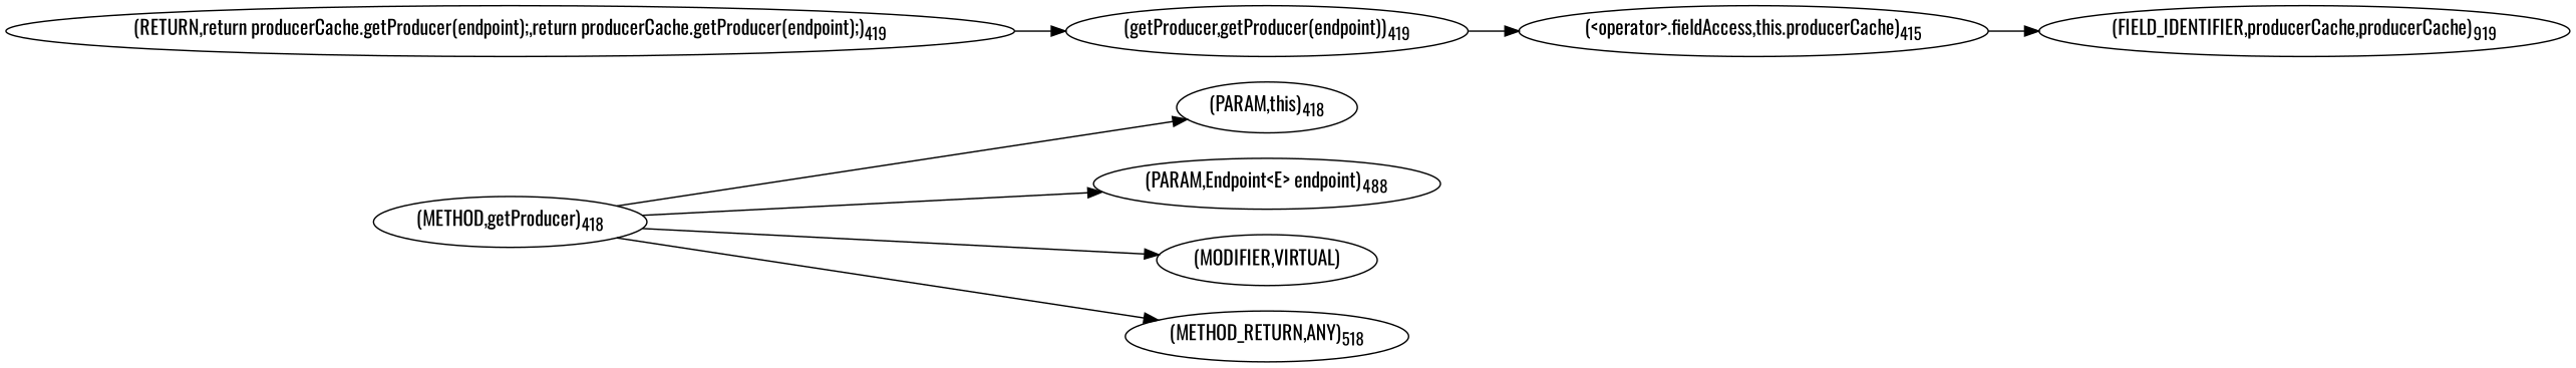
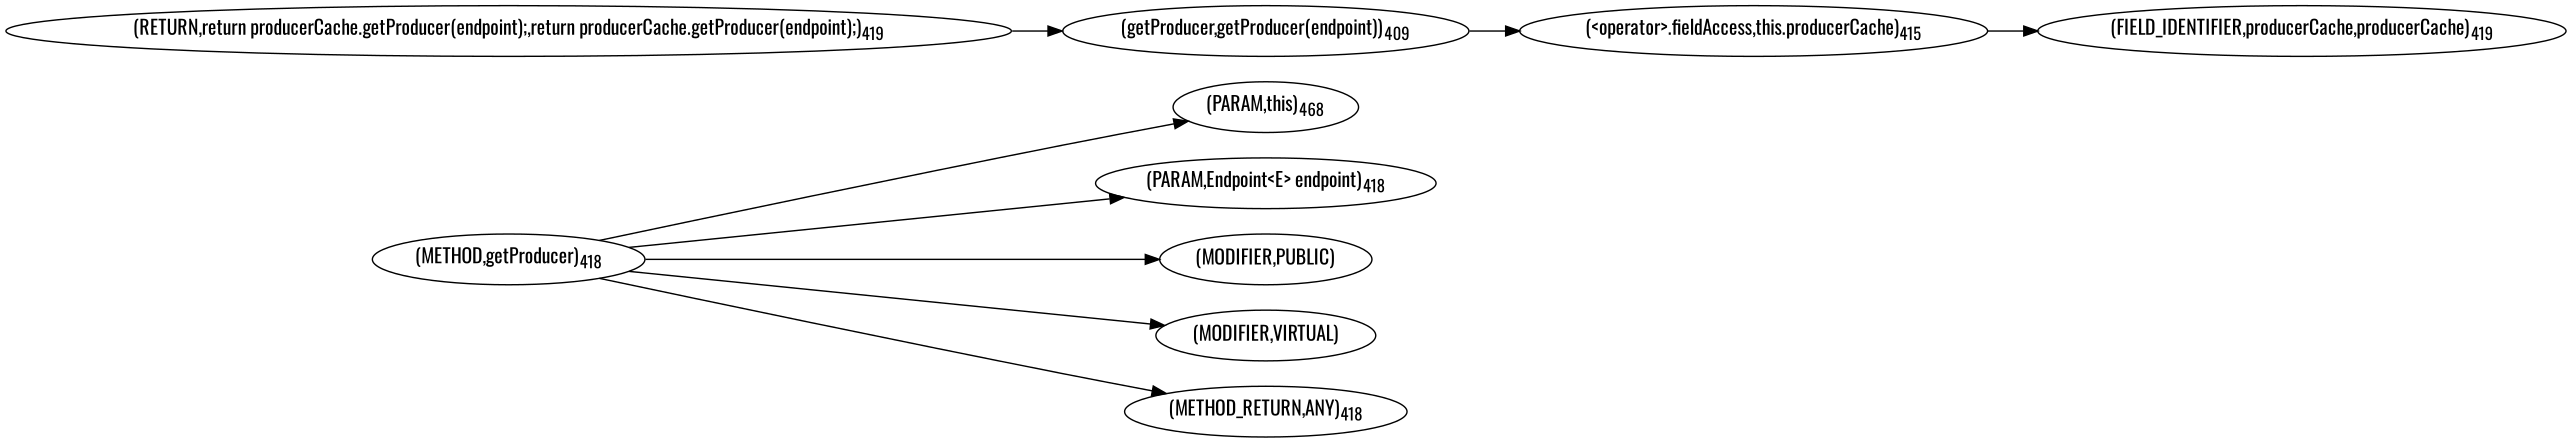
  digraph {
    fontname=Oswald
    rankdir=LR
    node [fontname=Oswald]
    edge [fontname=Oswald]
    n1 [label=<(METHOD,getProducer)<SUB>418</SUB>>]
-   n2 [label=<(PARAM,this)<SUB>418</SUB>>]
-   n3 [label=<(PARAM,Endpoint&lt;E&gt; endpoint)<SUB>488</SUB>>]
+   n2 [label=<(PARAM,this)<SUB>468</SUB>>]
+   n3 [label=<(PARAM,Endpoint&lt;E&gt; endpoint)<SUB>418</SUB>>]
+   n4 [label=<(MODIFIER,PUBLIC)>]
    n5 [label=<(MODIFIER,VIRTUAL)>]
-   n6 [label=<(METHOD_RETURN,ANY)<SUB>518</SUB>>]
+   n6 [label=<(METHOD_RETURN,ANY)<SUB>418</SUB>>]
    n7 [label=<(RETURN,return producerCache.getProducer(endpoint);,return producerCache.getProducer(endpoint);)<SUB>419</SUB>>]
-   n8 [label=<(getProducer,getProducer(endpoint))<SUB>419</SUB>>]
+   n8 [label=<(getProducer,getProducer(endpoint))<SUB>409</SUB>>]
    n9 [label=<(&lt;operator&gt;.fieldAccess,this.producerCache)<SUB>415</SUB>>]
-   n10 [label=<(FIELD_IDENTIFIER,producerCache,producerCache)<SUB>919</SUB>>]
+   n10 [label=<(FIELD_IDENTIFIER,producerCache,producerCache)<SUB>419</SUB>>]
    n1 -> n2
    n1 -> n3
+   n1 -> n4
    n1 -> n5
    n1 -> n6
    n7 -> n8
    n8 -> n9
    n9 -> n10
  }
